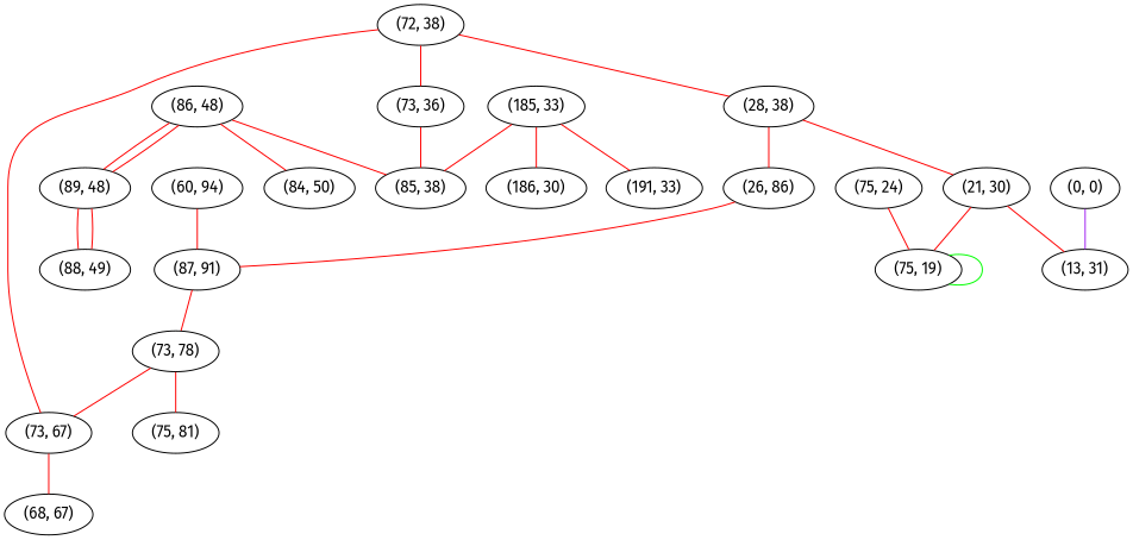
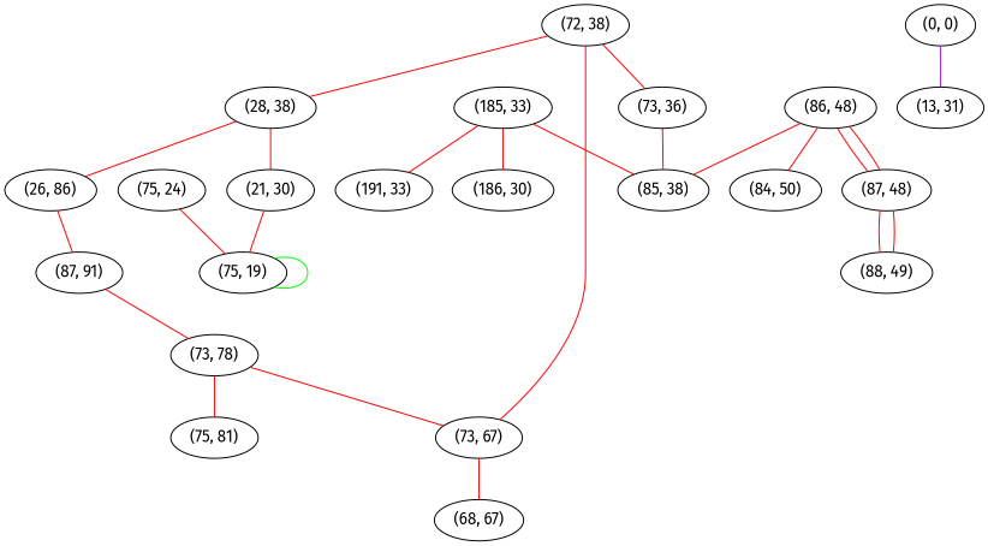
  graph {
    fontname="Fira Sans"
    node [fontname="Fira Sans"]
    edge [color=red fontname="Fira Sans" weight=1]
    n1 [label="(87, 91)"]
-   "(60, 94)"
    "(73, 78)"
    "(86, 48)"
    "(84, 50)"
-   "(87, 48)" [label="(89, 48)"]
+   "(87, 48)"
    "(85, 38)"
    "(88, 49)"
    "(73, 36)"
    "(75, 24)"
    "(75, 19)"
    "(72, 38)"
    "(28, 38)"
    "(73, 67)"
    "(26, 86)"
    "(21, 30)"
    "(68, 67)"
    "(13, 31)"
    "(75, 81)"
    "(0, 0)"
    "(185, 33)"
    "(191, 33)"
    "(186, 30)"
    n1 -- "(73, 78)"
-   "(60, 94)" -- n1
    "(73, 78)" -- "(73, 67)"
    "(73, 78)" -- "(75, 81)"
    "(86, 48)" -- "(84, 50)"
    "(86, 48)" -- "(87, 48)"
    "(86, 48)" -- "(87, 48)"
    "(86, 48)" -- "(85, 38)"
    "(87, 48)" -- "(88, 49)"
    "(87, 48)" -- "(88, 49)"
    "(73, 36)" -- "(85, 38)"
    "(75, 24)" -- "(75, 19)"
    "(75, 19)" -- "(75, 19)" [color=green weight=2]
    "(72, 38)" -- "(73, 36)"
    "(72, 38)" -- "(28, 38)"
    "(72, 38)" -- "(73, 67)"
    "(28, 38)" -- "(26, 86)"
    "(28, 38)" -- "(21, 30)"
    "(73, 67)" -- "(68, 67)"
    "(26, 86)" -- n1
    "(21, 30)" -- "(75, 19)"
-   "(21, 30)" -- "(13, 31)"
    "(0, 0)" -- "(13, 31)" [color=purple weight=4]
    "(185, 33)" -- "(85, 38)"
    "(185, 33)" -- "(191, 33)"
    "(185, 33)" -- "(186, 30)"
  }
